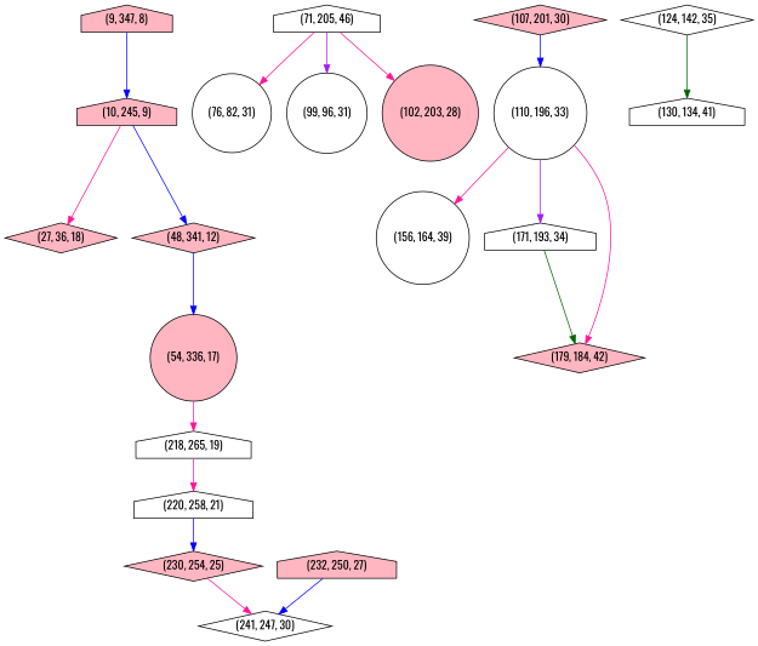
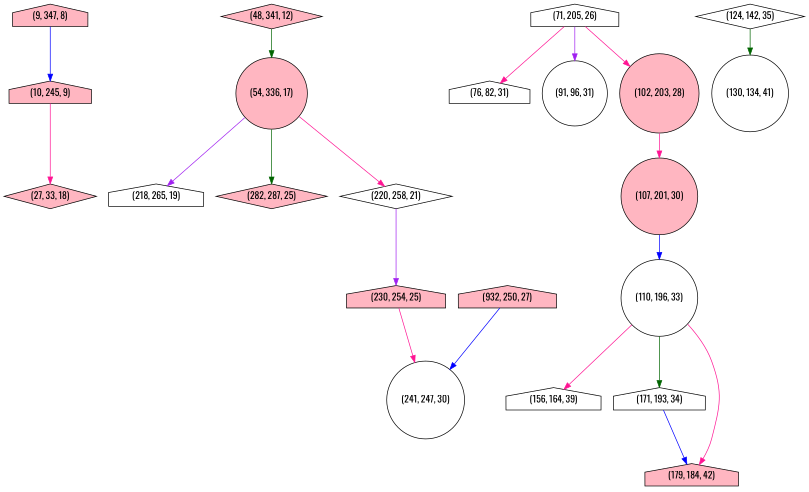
  digraph {
    fontname=Oswald
    node [fillcolor=lightpink fontname=Oswald shape=house style=filled]
    edge [color=deeppink fontname=Oswald]
    "(9, 347, 8)"
    n2 [label="(10, 245, 9)"]
-   "(27, 33, 18)" [shape=diamond label="(27, 36, 18)"]
+   "(27, 33, 18)" [shape=diamond]
    "(48, 341, 12)" [shape=diamond]
    "(54, 336, 17)" [shape=circle]
    "(218, 265, 19)" [fillcolor=white]
-   "(220, 258, 21)" [fillcolor=white]
-   "(76, 82, 31)" [fillcolor=white shape=circle]
-   "(71, 205, 26)" [fillcolor=white label="(71, 205, 46)"]
-   "(91, 96, 31)" [fillcolor=white shape=circle label="(99, 96, 31)"]
+   "(282, 287, 25)" [shape=diamond]
+   "(220, 258, 21)" [fillcolor=white shape=diamond]
+   "(76, 82, 31)" [fillcolor=white]
+   "(71, 205, 26)" [fillcolor=white]
+   "(91, 96, 31)" [fillcolor=white shape=circle]
    "(102, 203, 28)" [shape=circle]
-   "(107, 201, 30)" [shape=diamond]
+   "(107, 201, 30)" [shape=circle]
    "(110, 196, 33)" [fillcolor=white shape=circle]
-   "(156, 164, 39)" [fillcolor=white shape=circle]
+   "(156, 164, 39)" [fillcolor=white]
    "(171, 193, 34)" [fillcolor=white]
-   "(179, 184, 42)" [shape=diamond]
+   "(179, 184, 42)"
    "(124, 142, 35)" [fillcolor=white shape=diamond]
-   "(130, 134, 41)" [fillcolor=white]
-   "(230, 254, 25)" [shape=diamond]
-   "(241, 247, 30)" [fillcolor=white shape=diamond]
-   "(232, 250, 27)"
+   "(130, 134, 41)" [fillcolor=white shape=circle]
+   "(230, 254, 25)"
+   "(241, 247, 30)" [fillcolor=white shape=circle]
+   "(232, 250, 27)" [label="(932, 250, 27)"]
    "(9, 347, 8)" -> n2 [color=blue]
    n2 -> "(27, 33, 18)"
-   n2 -> "(48, 341, 12)" [color=blue]
-   "(48, 341, 12)" -> "(54, 336, 17)" [color=blue]
-   "(54, 336, 17)" -> "(218, 265, 19)"
-   "(218, 265, 19)" -> "(220, 258, 21)"
-   "(220, 258, 21)" -> "(230, 254, 25)" [color=blue]
+   "(48, 341, 12)" -> "(54, 336, 17)" [color=darkgreen]
+   "(54, 336, 17)" -> "(218, 265, 19)" [color=purple]
+   "(54, 336, 17)" -> "(282, 287, 25)" [color=darkgreen]
+   "(54, 336, 17)" -> "(220, 258, 21)"
+   "(220, 258, 21)" -> "(230, 254, 25)" [color=purple]
    "(71, 205, 26)" -> "(76, 82, 31)"
    "(71, 205, 26)" -> "(91, 96, 31)" [color=purple]
    "(71, 205, 26)" -> "(102, 203, 28)"
+   "(102, 203, 28)" -> "(107, 201, 30)"
    "(107, 201, 30)" -> "(110, 196, 33)" [color=blue]
    "(110, 196, 33)" -> "(156, 164, 39)"
-   "(110, 196, 33)" -> "(171, 193, 34)" [color=purple]
+   "(110, 196, 33)" -> "(171, 193, 34)" [color=darkgreen]
    "(110, 196, 33)" -> "(179, 184, 42)"
-   "(171, 193, 34)" -> "(179, 184, 42)" [color=darkgreen]
+   "(171, 193, 34)" -> "(179, 184, 42)" [color=blue]
    "(124, 142, 35)" -> "(130, 134, 41)" [color=darkgreen]
    "(230, 254, 25)" -> "(241, 247, 30)"
    "(232, 250, 27)" -> "(241, 247, 30)" [color=blue]
  }
